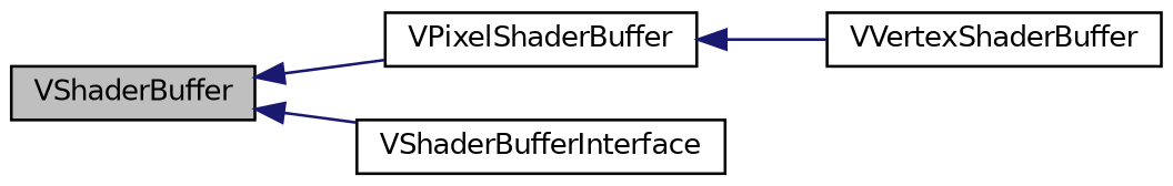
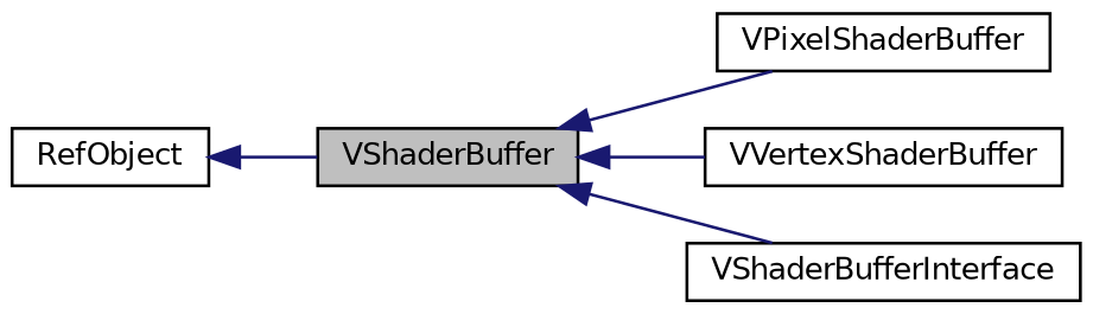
  digraph {
    rankdir=LR
    node [color=black fillcolor=white fontname=Helvetica fontsize=10 shape=record style=filled]
    edge [color=midnightblue dir=back fontname=Helvetica fontsize=10 labelfontname=Helvetica labelfontsize=10 style=solid]
    n1 [fillcolor=grey75 fontcolor=black height=0.2 label=VShaderBuffer width=0.4]
    n2 [height=0.2 label=VPixelShaderBuffer width=0.4]
    n3 [height=0.2 label=VVertexShaderBuffer width=0.4]
    n4 [height=0.2 label=VShaderBufferInterface width=0.4]
+   n5 [height=0.2 label=RefObject width=0.4]
    n1 -> n2
-   n2 -> n3
+   n1 -> n3
    n1 -> n4
+   n5 -> n1
  }
